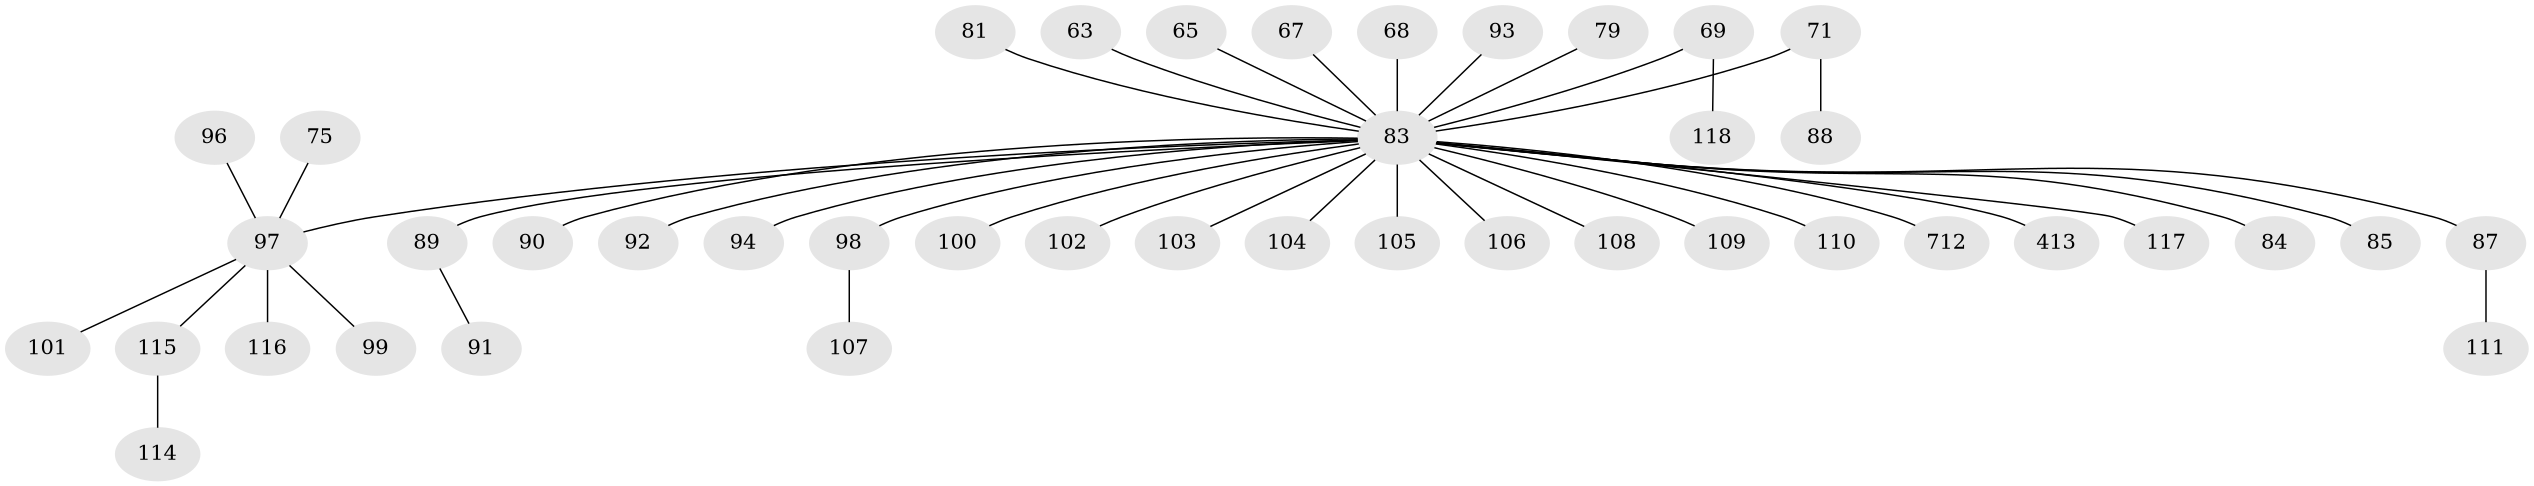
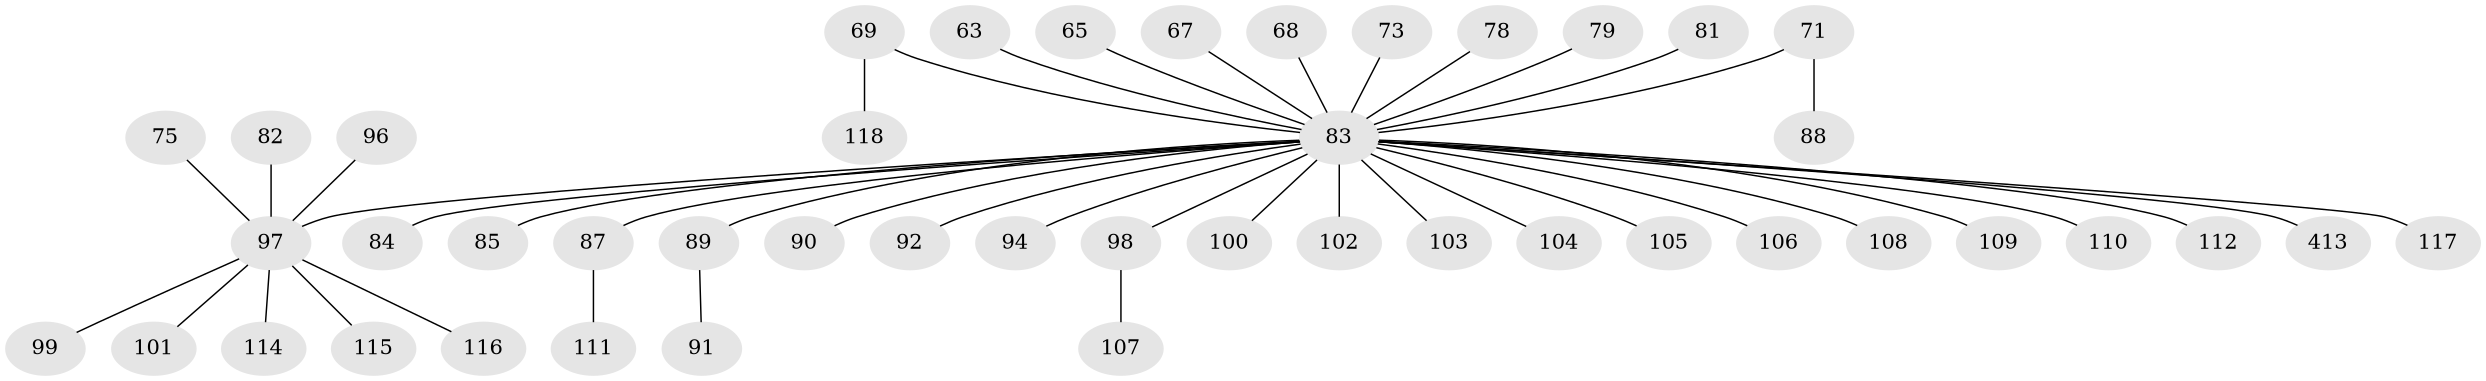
  graph {
    node [color=gray90 style=filled]
    83 [super="+66+37+42+46+53+52+57+60+64+61"]
    97 [super="+23+80+93+48+56+95+72"]
    84
    85
    87
    89
    90
    92
    94
    98 [super="+18+45+54+74+76"]
    100
    102
    103
    104 [super="+62"]
    105
    106
    108
    109
    110
-   112 [label=712]
+   112
    n21 [label=413]
    117
    63
    65
    67
    68
    69
    118
    71
    88
-   73 [label=93]
+   73
    99
    101
    114
    115
    116
    75
+   78
    79
    81
+   82
    111
    91
    107
    96
    83 -- 97
    83 -- 84
    83 -- 85
    83 -- 87
    83 -- 89
    83 -- 90
    83 -- 92
    83 -- 94
    83 -- 98
    83 -- 100
    83 -- 102
    83 -- 103
    83 -- 104
    83 -- 105
    83 -- 106
    83 -- 108
    83 -- 109
    83 -- 110
    83 -- 112
    83 -- n21
    83 -- 117
    97 -- 99
    97 -- 101
-   115 -- 114
+   97 -- 114
    97 -- 115
    97 -- 116
    87 -- 111
    89 -- 91
    98 -- 107
    63 -- 83
    65 -- 83
    67 -- 83
    68 -- 83
    69 -- 83
    69 -- 118
    71 -- 83
    71 -- 88
    73 -- 83
    75 -- 97
+   78 -- 83
    79 -- 83
    81 -- 83
+   82 -- 97
    96 -- 97
  }
